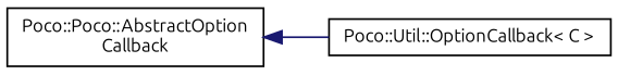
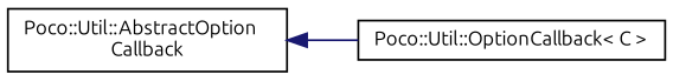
  digraph {
    rankdir=LR
    fontname=Ubuntu
    node [color=black fillcolor=white fontname=Ubuntu fontsize=10 shape=record style=filled]
-   n1 [height=0.2 label="Poco::Poco::AbstractOption\lCallback" width=0.4]
+   n1 [height=0.2 label="Poco::Util::AbstractOption\lCallback" width=0.4]
    n2 [height=0.2 label="Poco::Util::OptionCallback\< C \>" width=0.4]
    n1 -> n2 [color=midnightblue dir=back fontname=Ubuntu fontsize=10 labelfontname=Helvetica labelfontsize=10 style=solid]
  }
